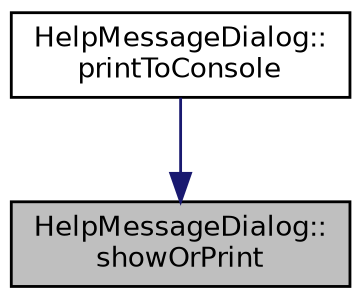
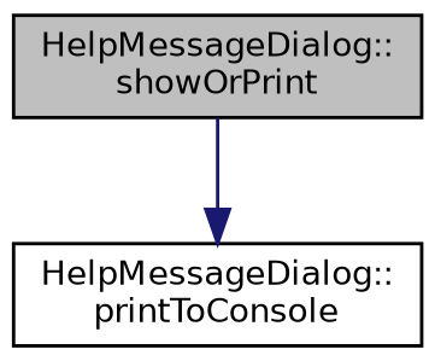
  digraph {
    rankdir=TB
    node [color=black fontname=Helvetica fontsize=10 shape=record style=filled]
    n1 [fillcolor=grey75 fontcolor=black height=0.2 label="HelpMessageDialog::\lshowOrPrint" width=0.4]
    n2 [fillcolor=white height=0.2 label="HelpMessageDialog::\lprintToConsole" width=0.4]
-   n2 -> n1 [color=midnightblue fontname=Helvetica fontsize=10 labelfontname=Helvetica labelfontsize=10 style=solid]
+   n1 -> n2 [color=midnightblue fontname=Helvetica fontsize=10 labelfontname=Helvetica labelfontsize=10 style=solid]
  }
